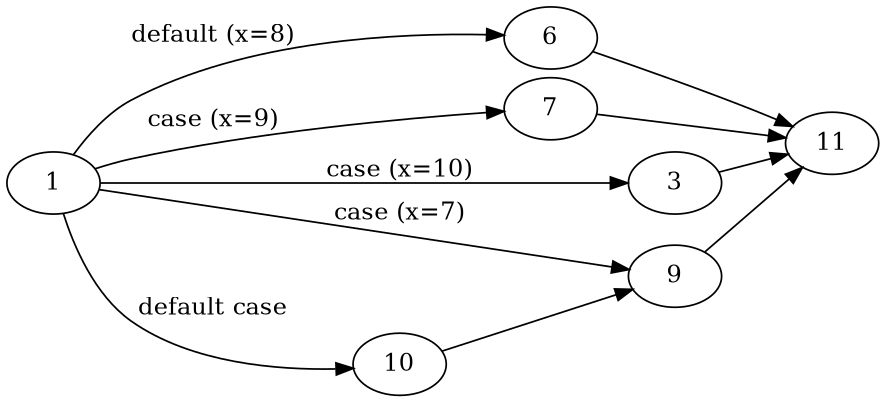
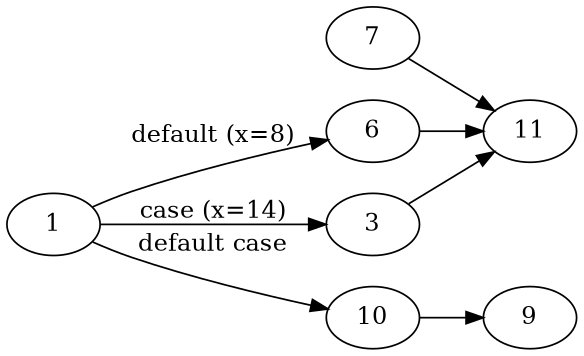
  strict digraph {
    rankdir=LR
    1 [entry=true]
    6
    7
    n4 [label=3]
    9
    10
    11
    1 -> 6 [cond="case (x=8)" label="default (x=8)"]
-   1 -> 7 [cond="case (x=9)" label="case (x=9)"]
-   1 -> n4 [cond="case (x=10)" label="case (x=10)"]
-   1 -> 9 [cond="case (x=7)" label="case (x=7)"]
+   1 -> n4 [cond="case (x=10)" label="case (x=14)"]
    1 -> 10 [cond="default case" label="default case"]
    6 -> 11
    7 -> 11
    n4 -> 11
-   9 -> 11
    10 -> 9
  }
